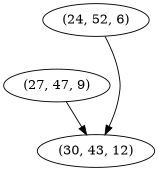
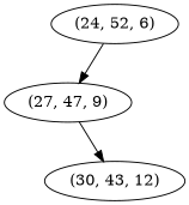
  digraph {
    "(24, 52, 6)"
    "(27, 47, 9)"
    "(30, 43, 12)"
-   "(24, 52, 6)" -> "(30, 43, 12)"
+   "(24, 52, 6)" -> "(27, 47, 9)"
    "(27, 47, 9)" -> "(30, 43, 12)"
  }
